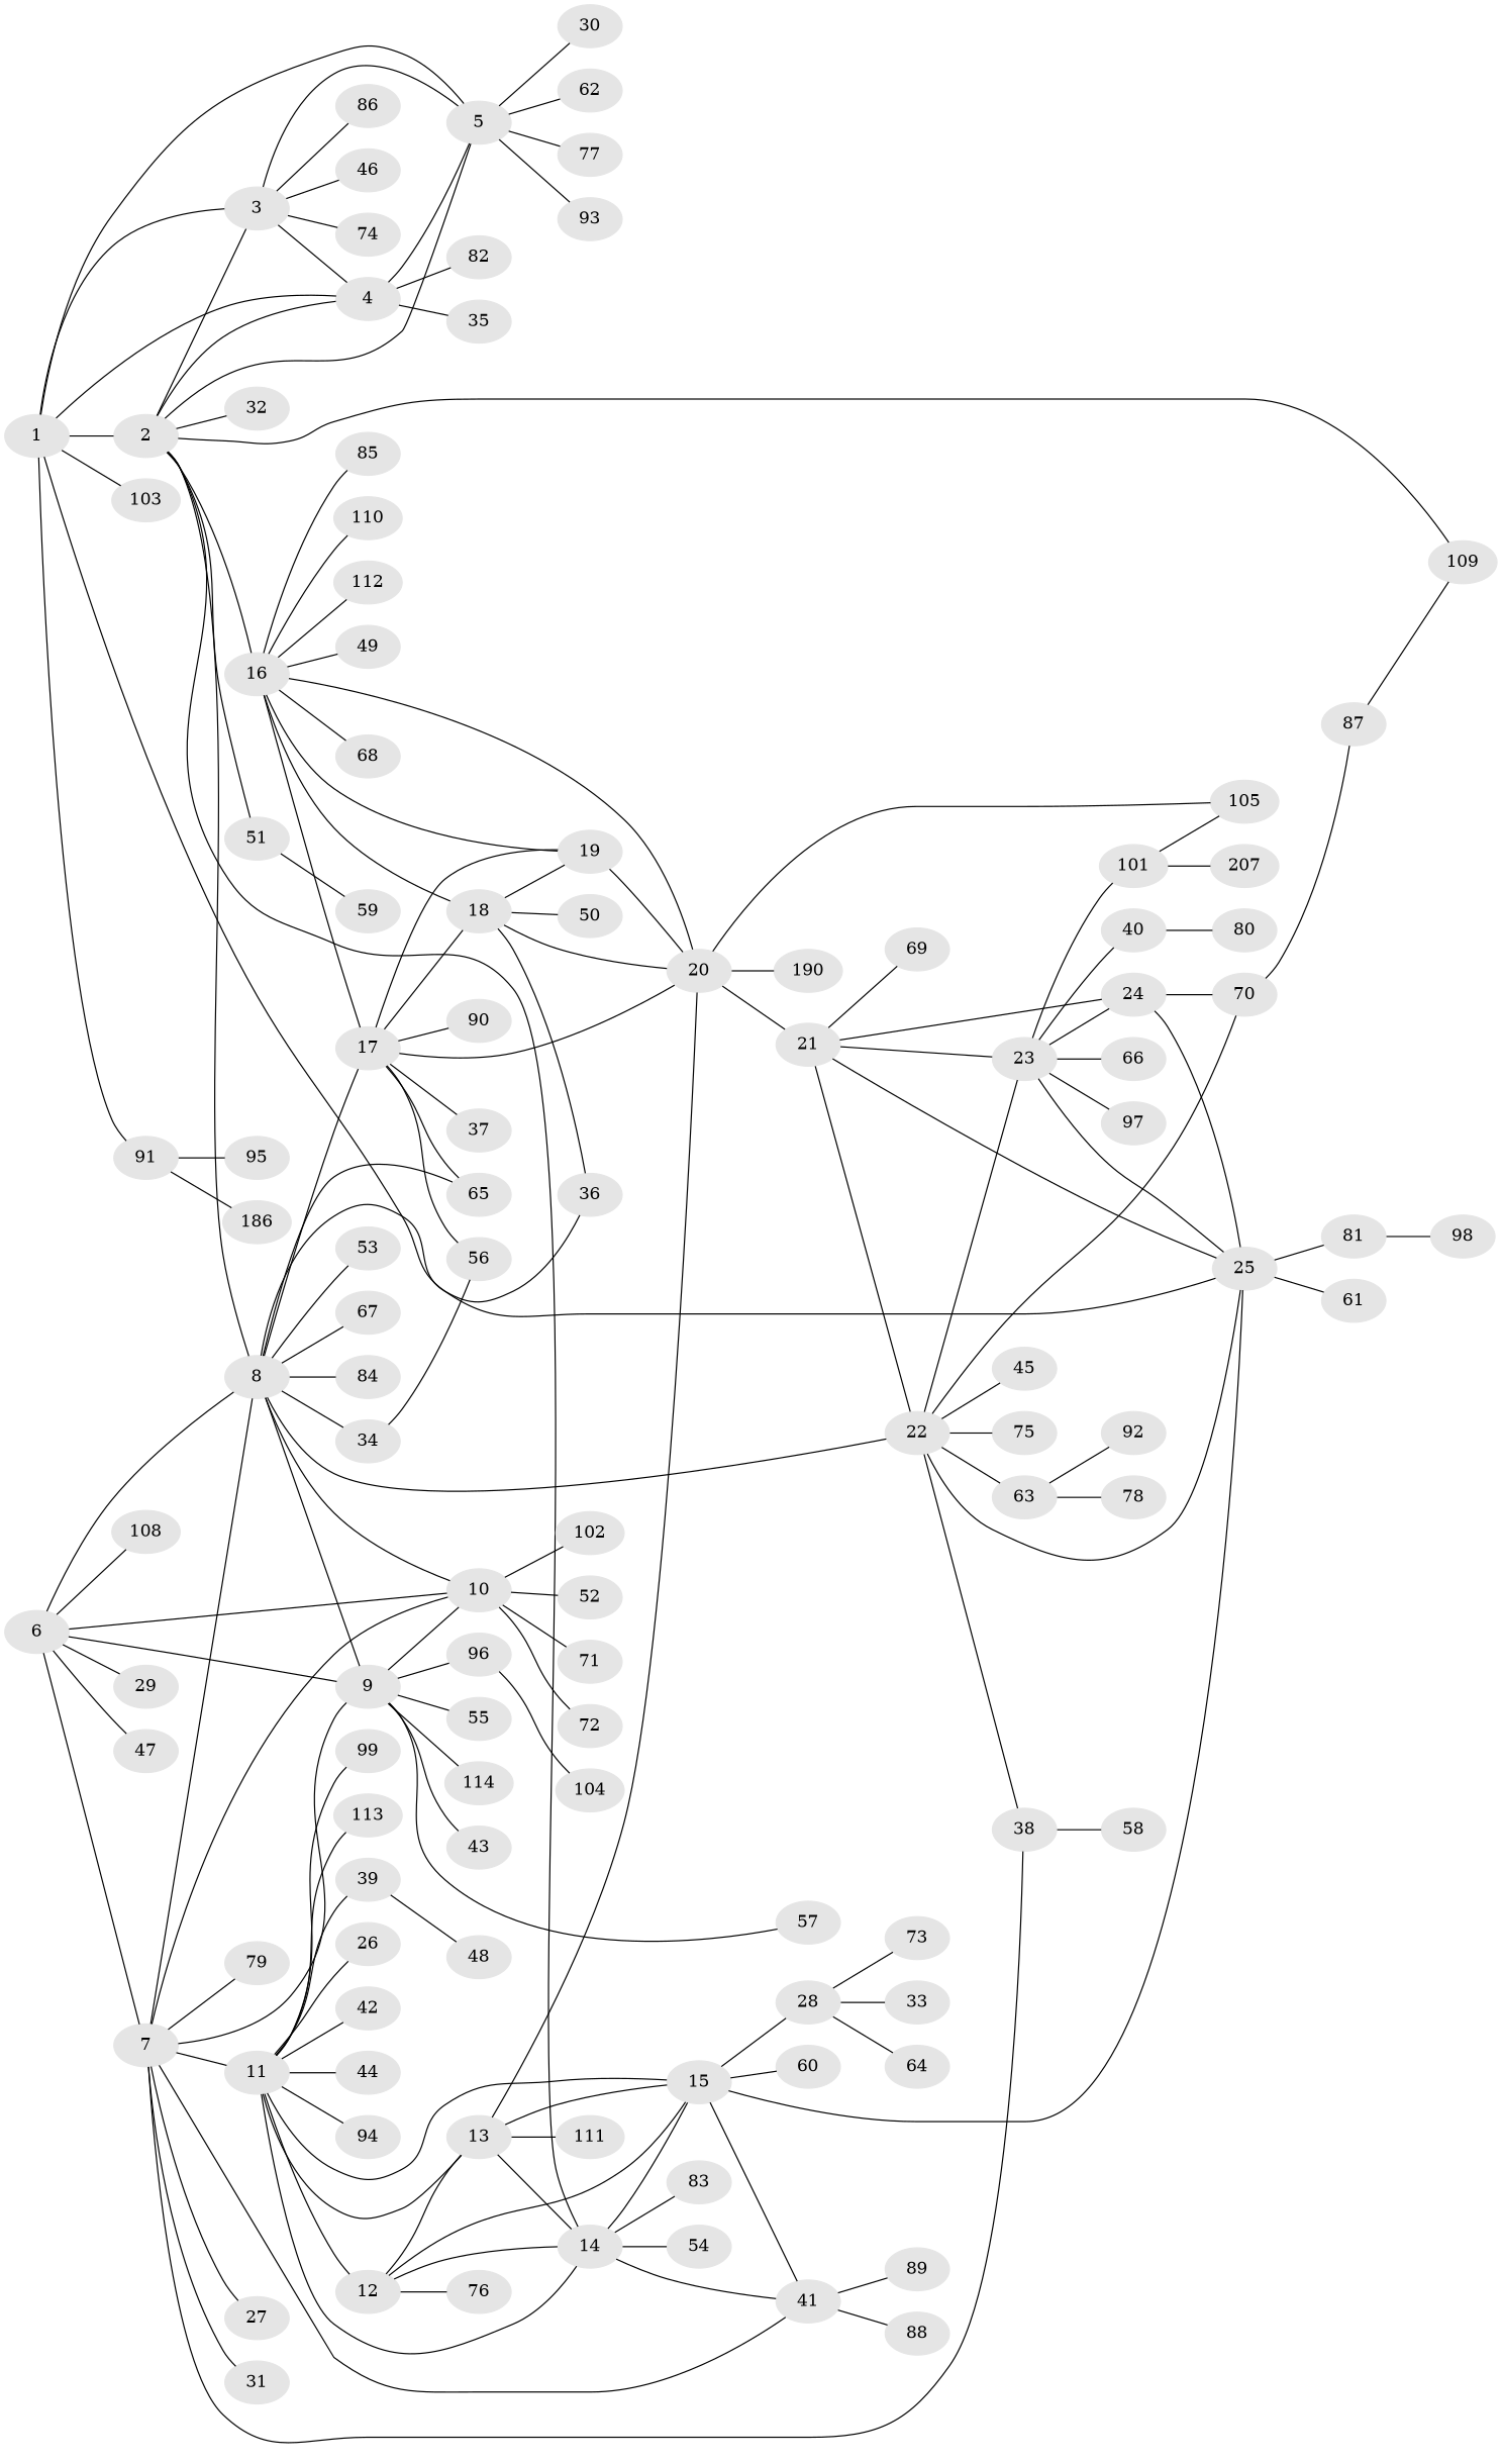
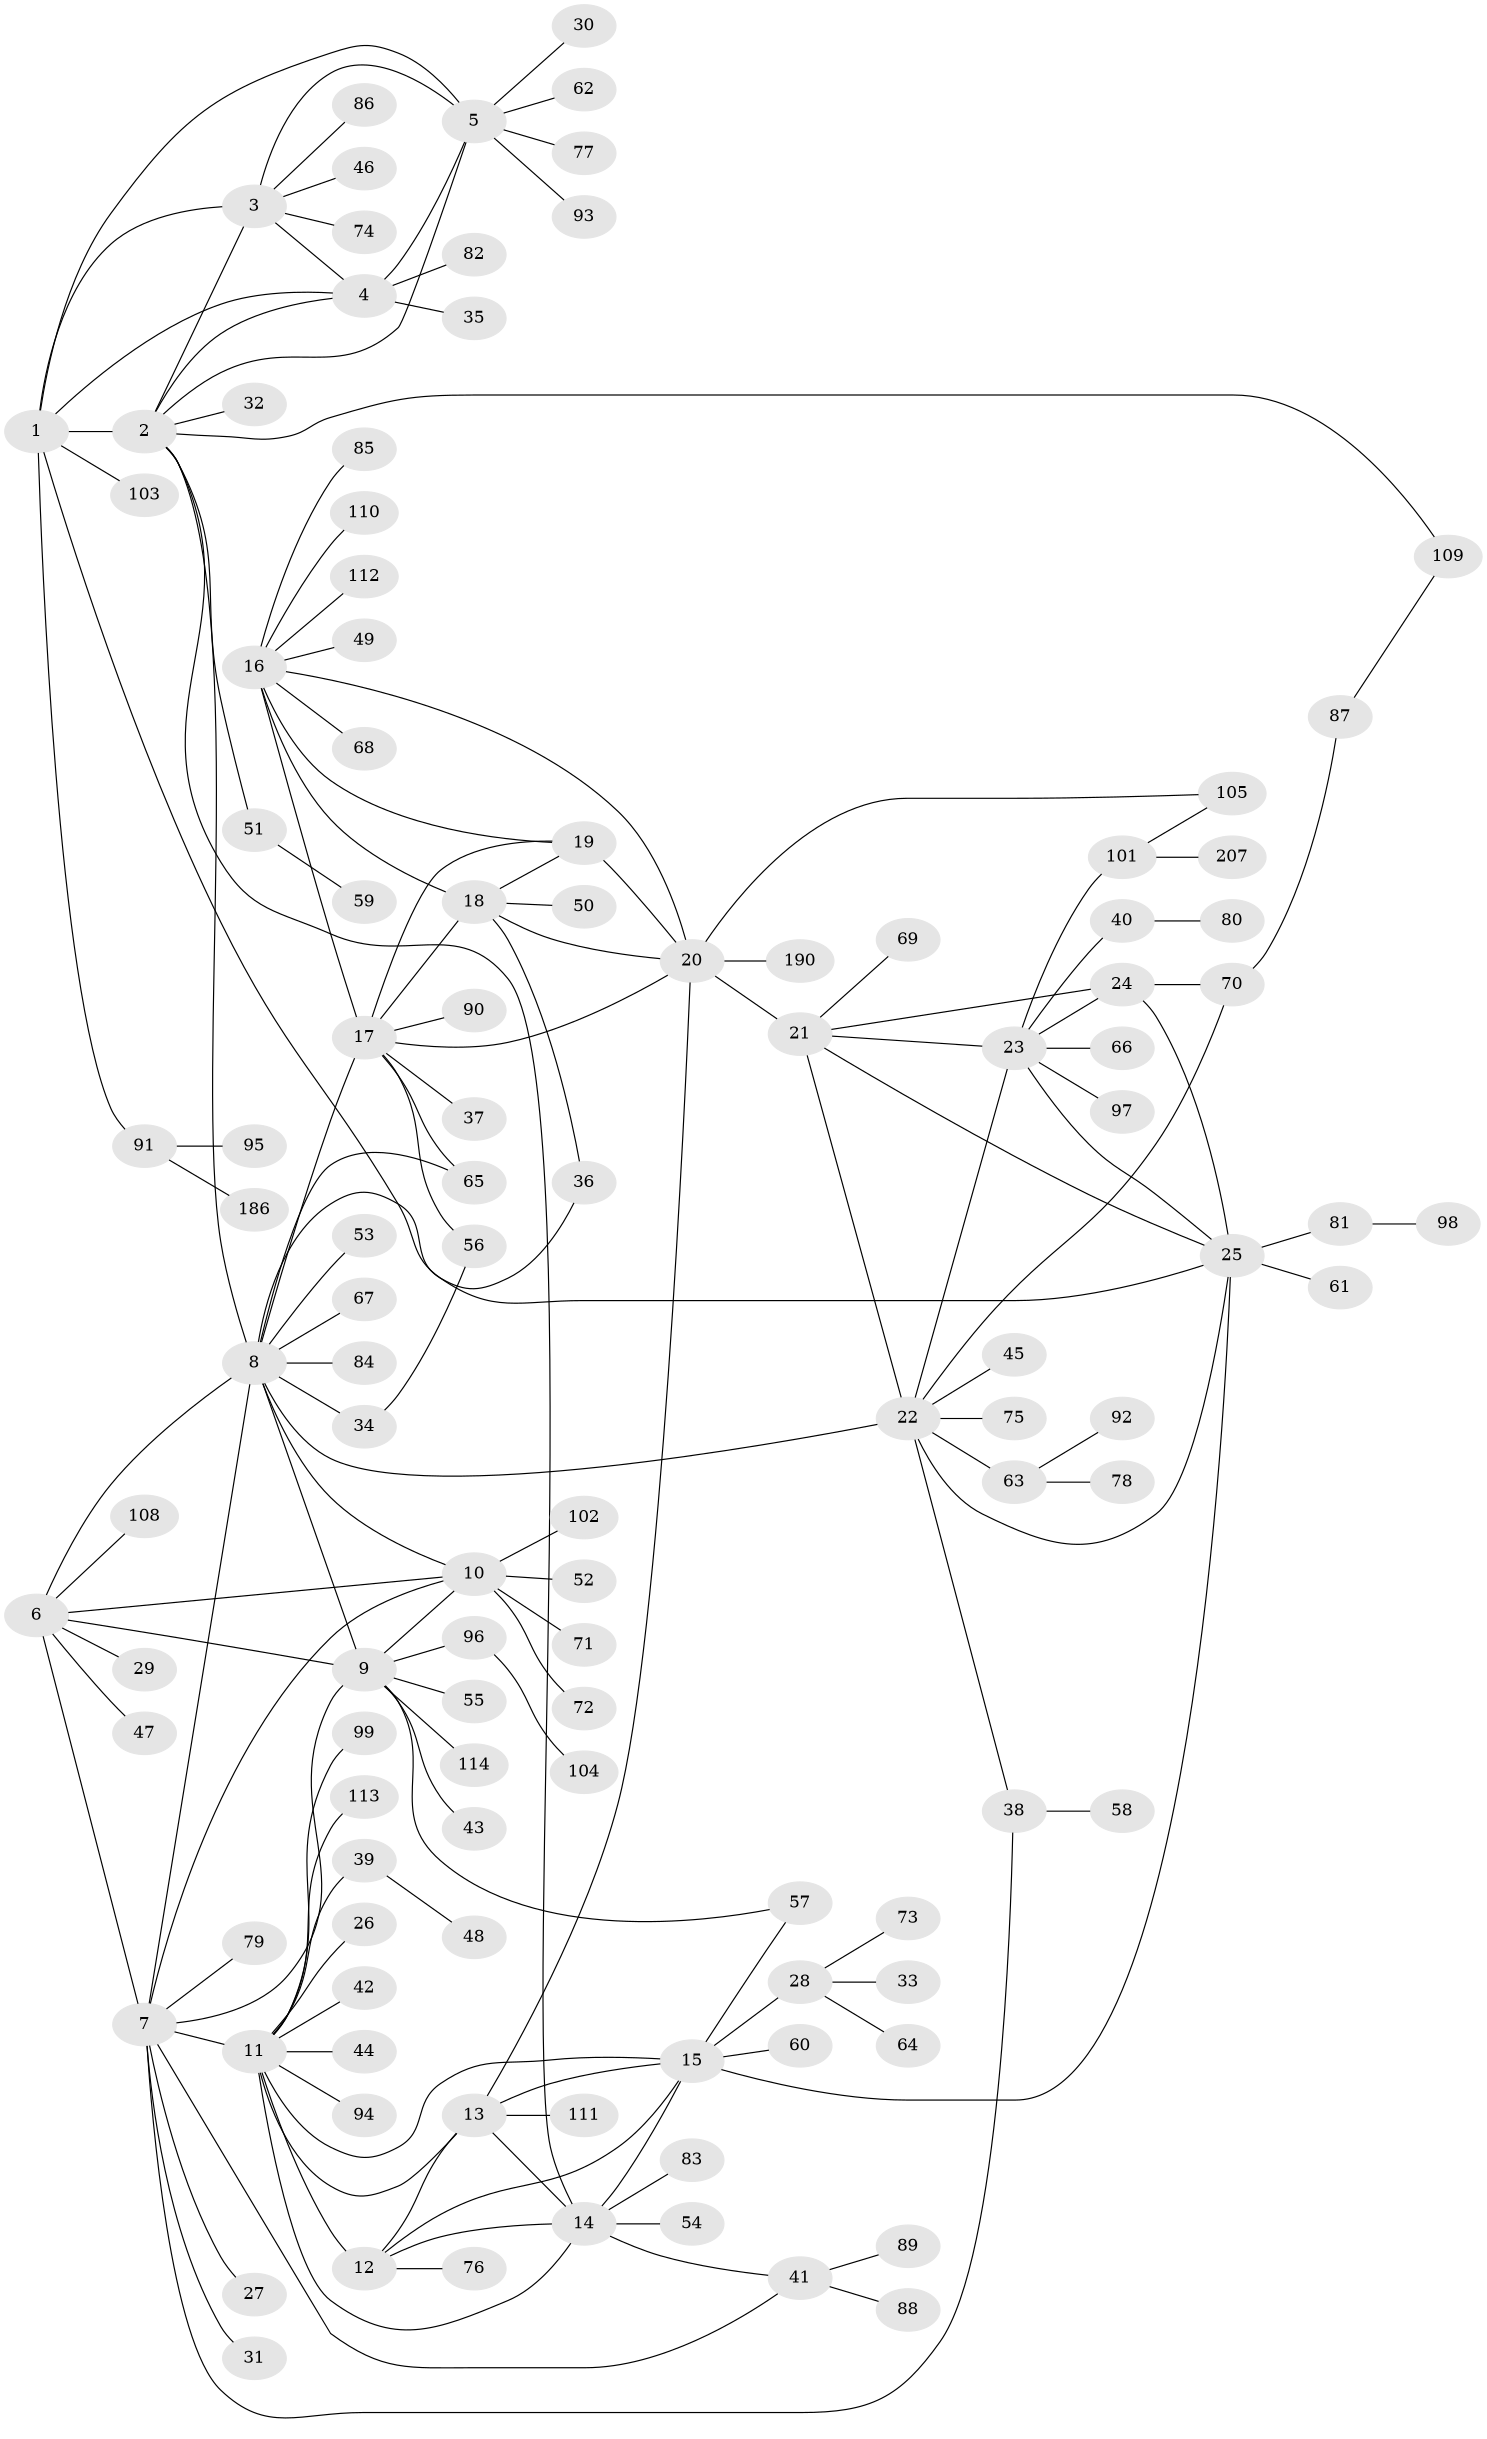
  graph {
    rankdir=LR
    node [color=gray90 style=filled]
    1
    2
    3
    4
    5
    25
    91
    103
    8
    14
    16
    32
    51
    109
    46
    74
    86
    35
    82
    30
    62
    77
    93
    61
    81
    95
    n27 [label=186]
    9
    10
    17
    22
    34
    36
    53
    65
    67
    84
    41
    15
    54
    83
    20
    18
    19
    49
    68
    85
    110
    112
    59
    6
    7
    29
    47
    108
    11
    27
    31
    38
    79
    43
    55
    57
    96
    114
    52
    71
    72
    102
    12
    13
    26
    39
    42
    44
    94
    99
    113
    58
    88
    89
    37
    56
    90
    23
    45
    63
    75
    70
    104
    76
    111
    28
    60
    48
    21
    n97 [label=190]
    105
    33
    64
    73
    50
    24
    69
    40
    66
    97
    101
    78
    92
    80
    n112 [label=207]
    87
    98
    1 -- 2
    1 -- 3
    1 -- 4
    1 -- 5
    1 -- 25
    1 -- 91
    1 -- 103
    2 -- 3
    2 -- 4
    2 -- 5
    2 -- 8
    2 -- 14
-   2 -- 16
    2 -- 32
    2 -- 51
    2 -- 109
    3 -- 4
    3 -- 5
    3 -- 46
    3 -- 74
    3 -- 86
    4 -- 5
    4 -- 35
    4 -- 82
    5 -- 30
    5 -- 62
    5 -- 77
    5 -- 93
    25 -- 61
    25 -- 81
    91 -- 95
    91 -- n27
    8 -- 9
    8 -- 10
    8 -- 17
    8 -- 22
    8 -- 34
    8 -- 36
    8 -- 53
    8 -- 65
    8 -- 67
    8 -- 84
    14 -- 41
    14 -- 15
    14 -- 54
    14 -- 83
    16 -- 17
    16 -- 20
    16 -- 18
    16 -- 19
    16 -- 49
    16 -- 68
    16 -- 85
    16 -- 110
    16 -- 112
    51 -- 59
    81 -- 98
    9 -- 10
    9 -- 43
    9 -- 55
    9 -- 57
    9 -- 96
    9 -- 114
    10 -- 52
    10 -- 71
    10 -- 72
    10 -- 102
    17 -- 65
    17 -- 20
    17 -- 18
    17 -- 19
    17 -- 37
    17 -- 56
    17 -- 90
    22 -- 25
    22 -- 38
    22 -- 23
    22 -- 45
    22 -- 63
    22 -- 75
    22 -- 70
    34 -- 56
    41 -- 88
    41 -- 89
    15 -- 25
-   15 -- 41
+   15 -- 57
    15 -- 28
    15 -- 60
    20 -- 21
    20 -- n97
    20 -- 105
    18 -- 36
    18 -- 20
    18 -- 19
    18 -- 50
    19 -- 20
    6 -- 8
    6 -- 9
    6 -- 10
    6 -- 7
    6 -- 29
    6 -- 47
    6 -- 108
    7 -- 8
    7 -- 9
    7 -- 10
    7 -- 41
    7 -- 11
    7 -- 27
    7 -- 31
    7 -- 38
    7 -- 79
    11 -- 14
    11 -- 15
    11 -- 12
    11 -- 13
    11 -- 26
    11 -- 39
    11 -- 42
    11 -- 44
    11 -- 94
    11 -- 99
    11 -- 113
    38 -- 58
    96 -- 104
    12 -- 14
    12 -- 15
    12 -- 13
    12 -- 76
    13 -- 14
    13 -- 15
    13 -- 20
    13 -- 111
    39 -- 48
    23 -- 25
    23 -- 24
    23 -- 40
    23 -- 66
    23 -- 97
    23 -- 101
    63 -- 78
    63 -- 92
    70 -- 87
    28 -- 33
    28 -- 64
    28 -- 73
    21 -- 25
    21 -- 22
    21 -- 23
    21 -- 24
    21 -- 69
    24 -- 25
    24 -- 70
    40 -- 80
    101 -- 105
    101 -- n112
    87 -- 109
  }
